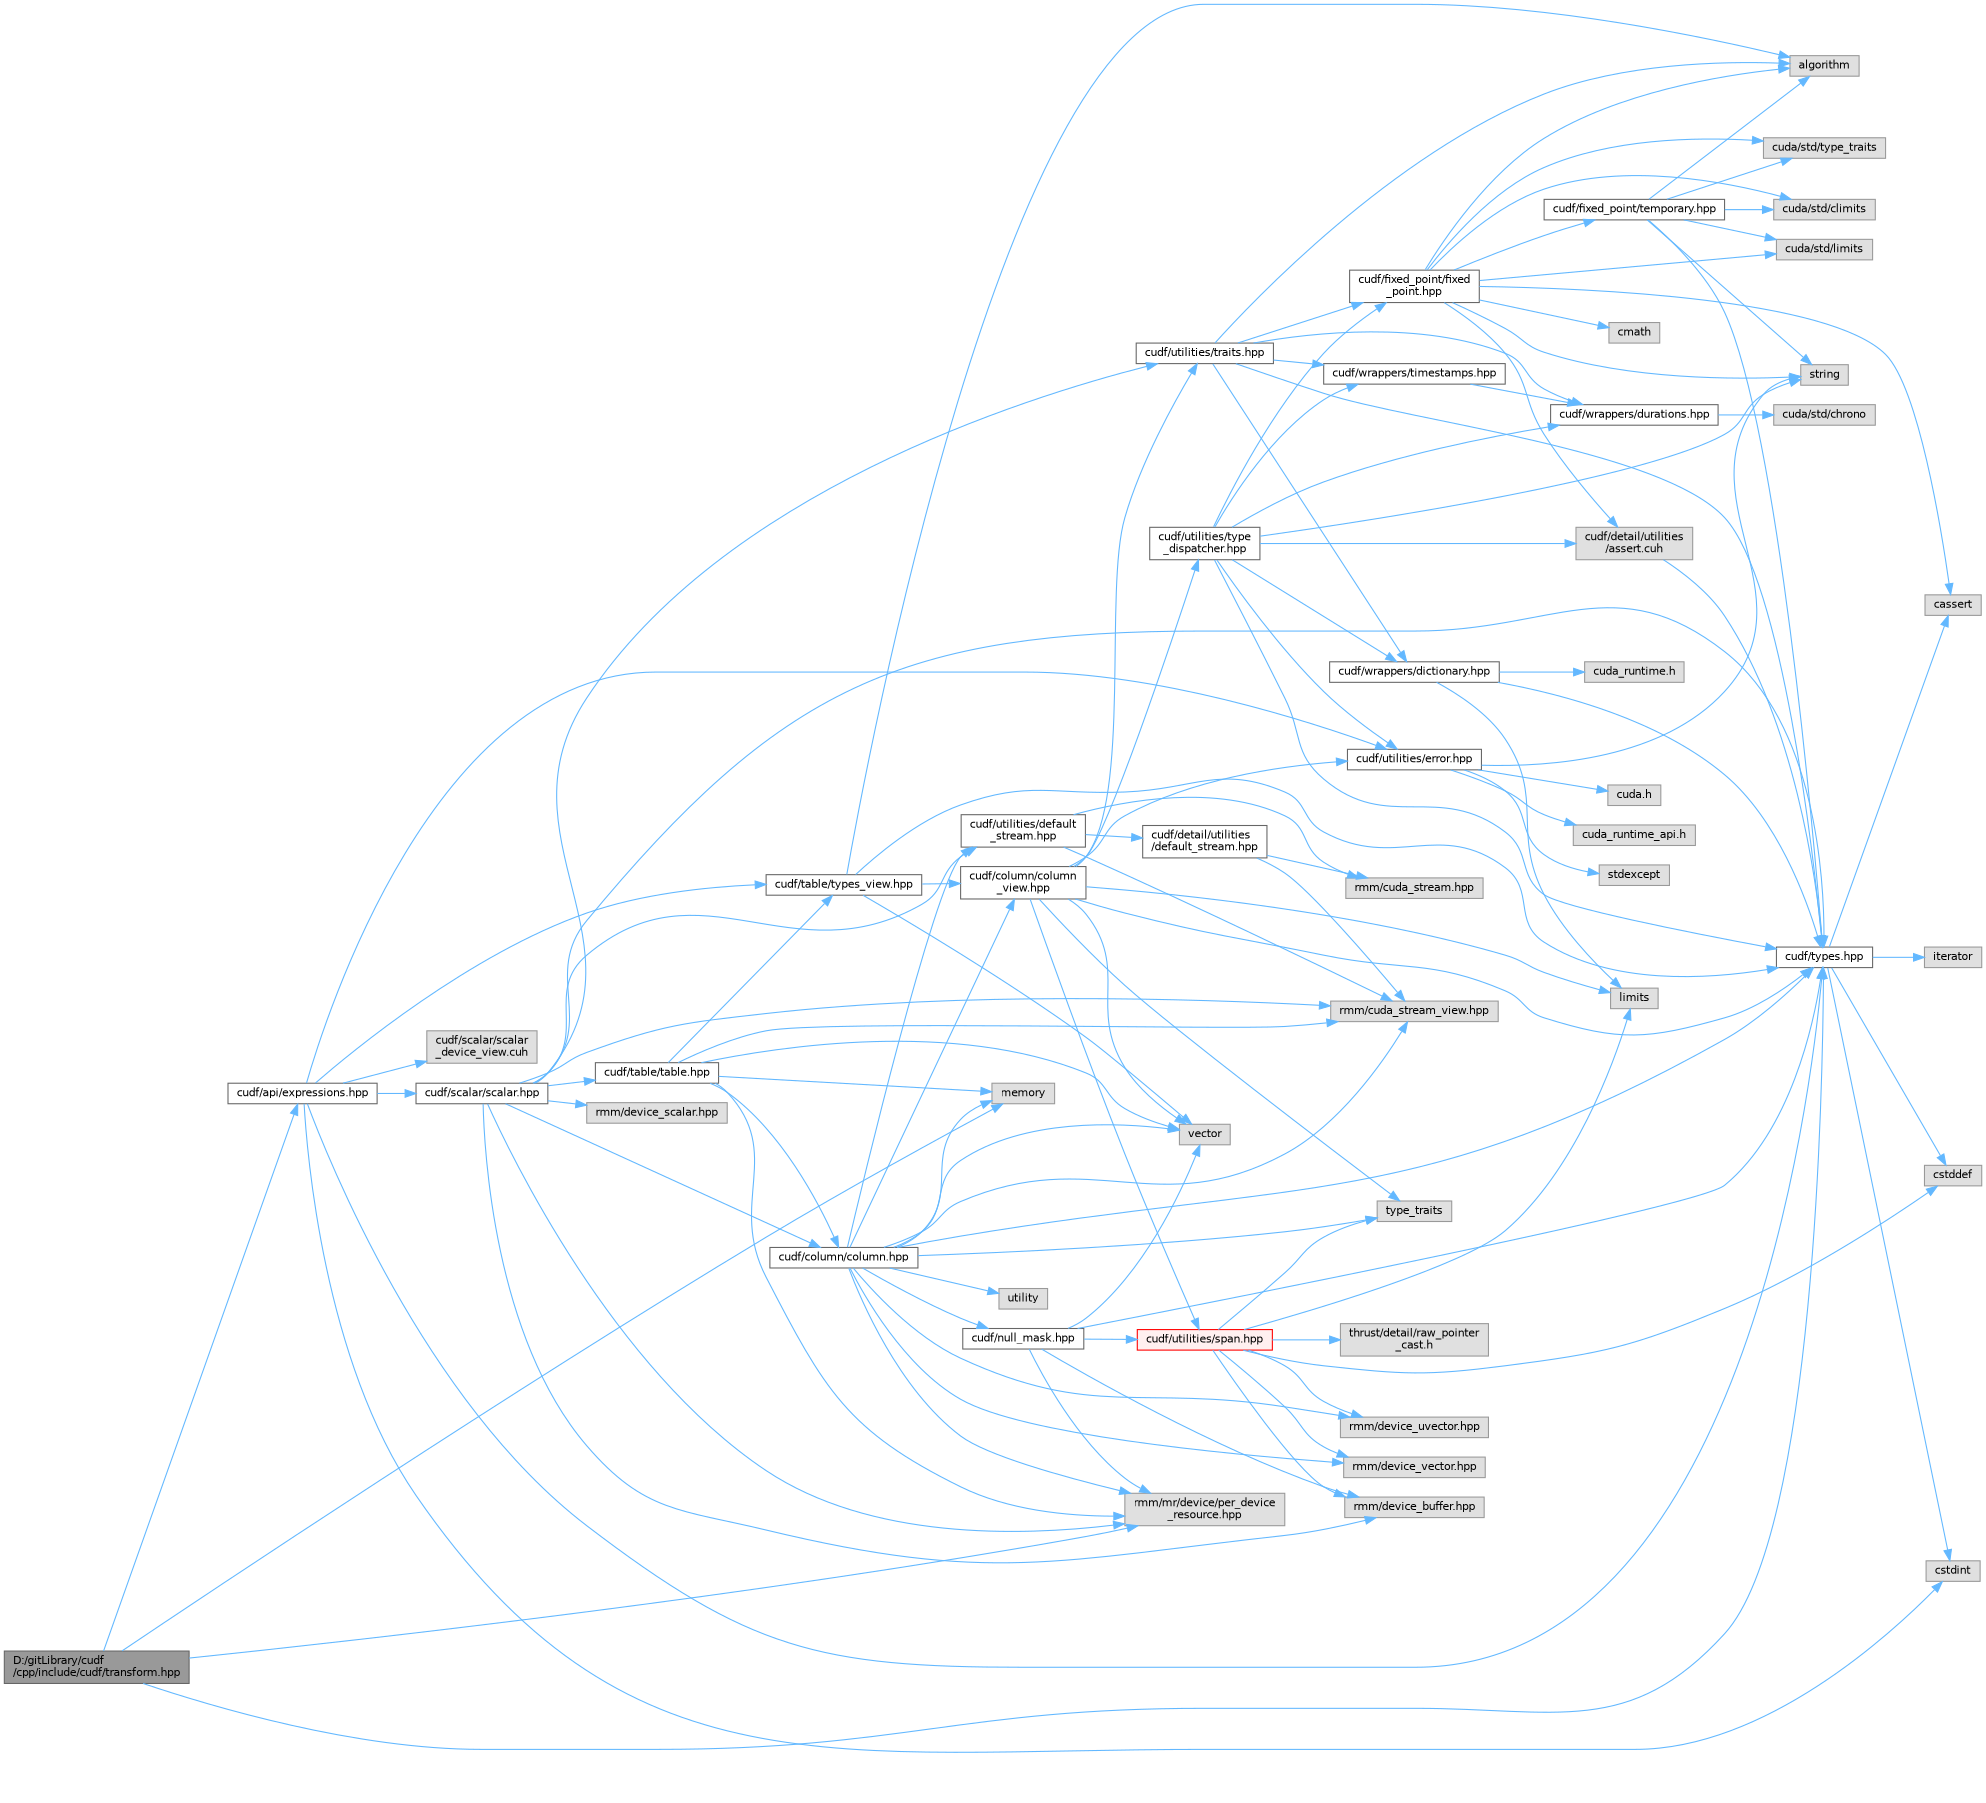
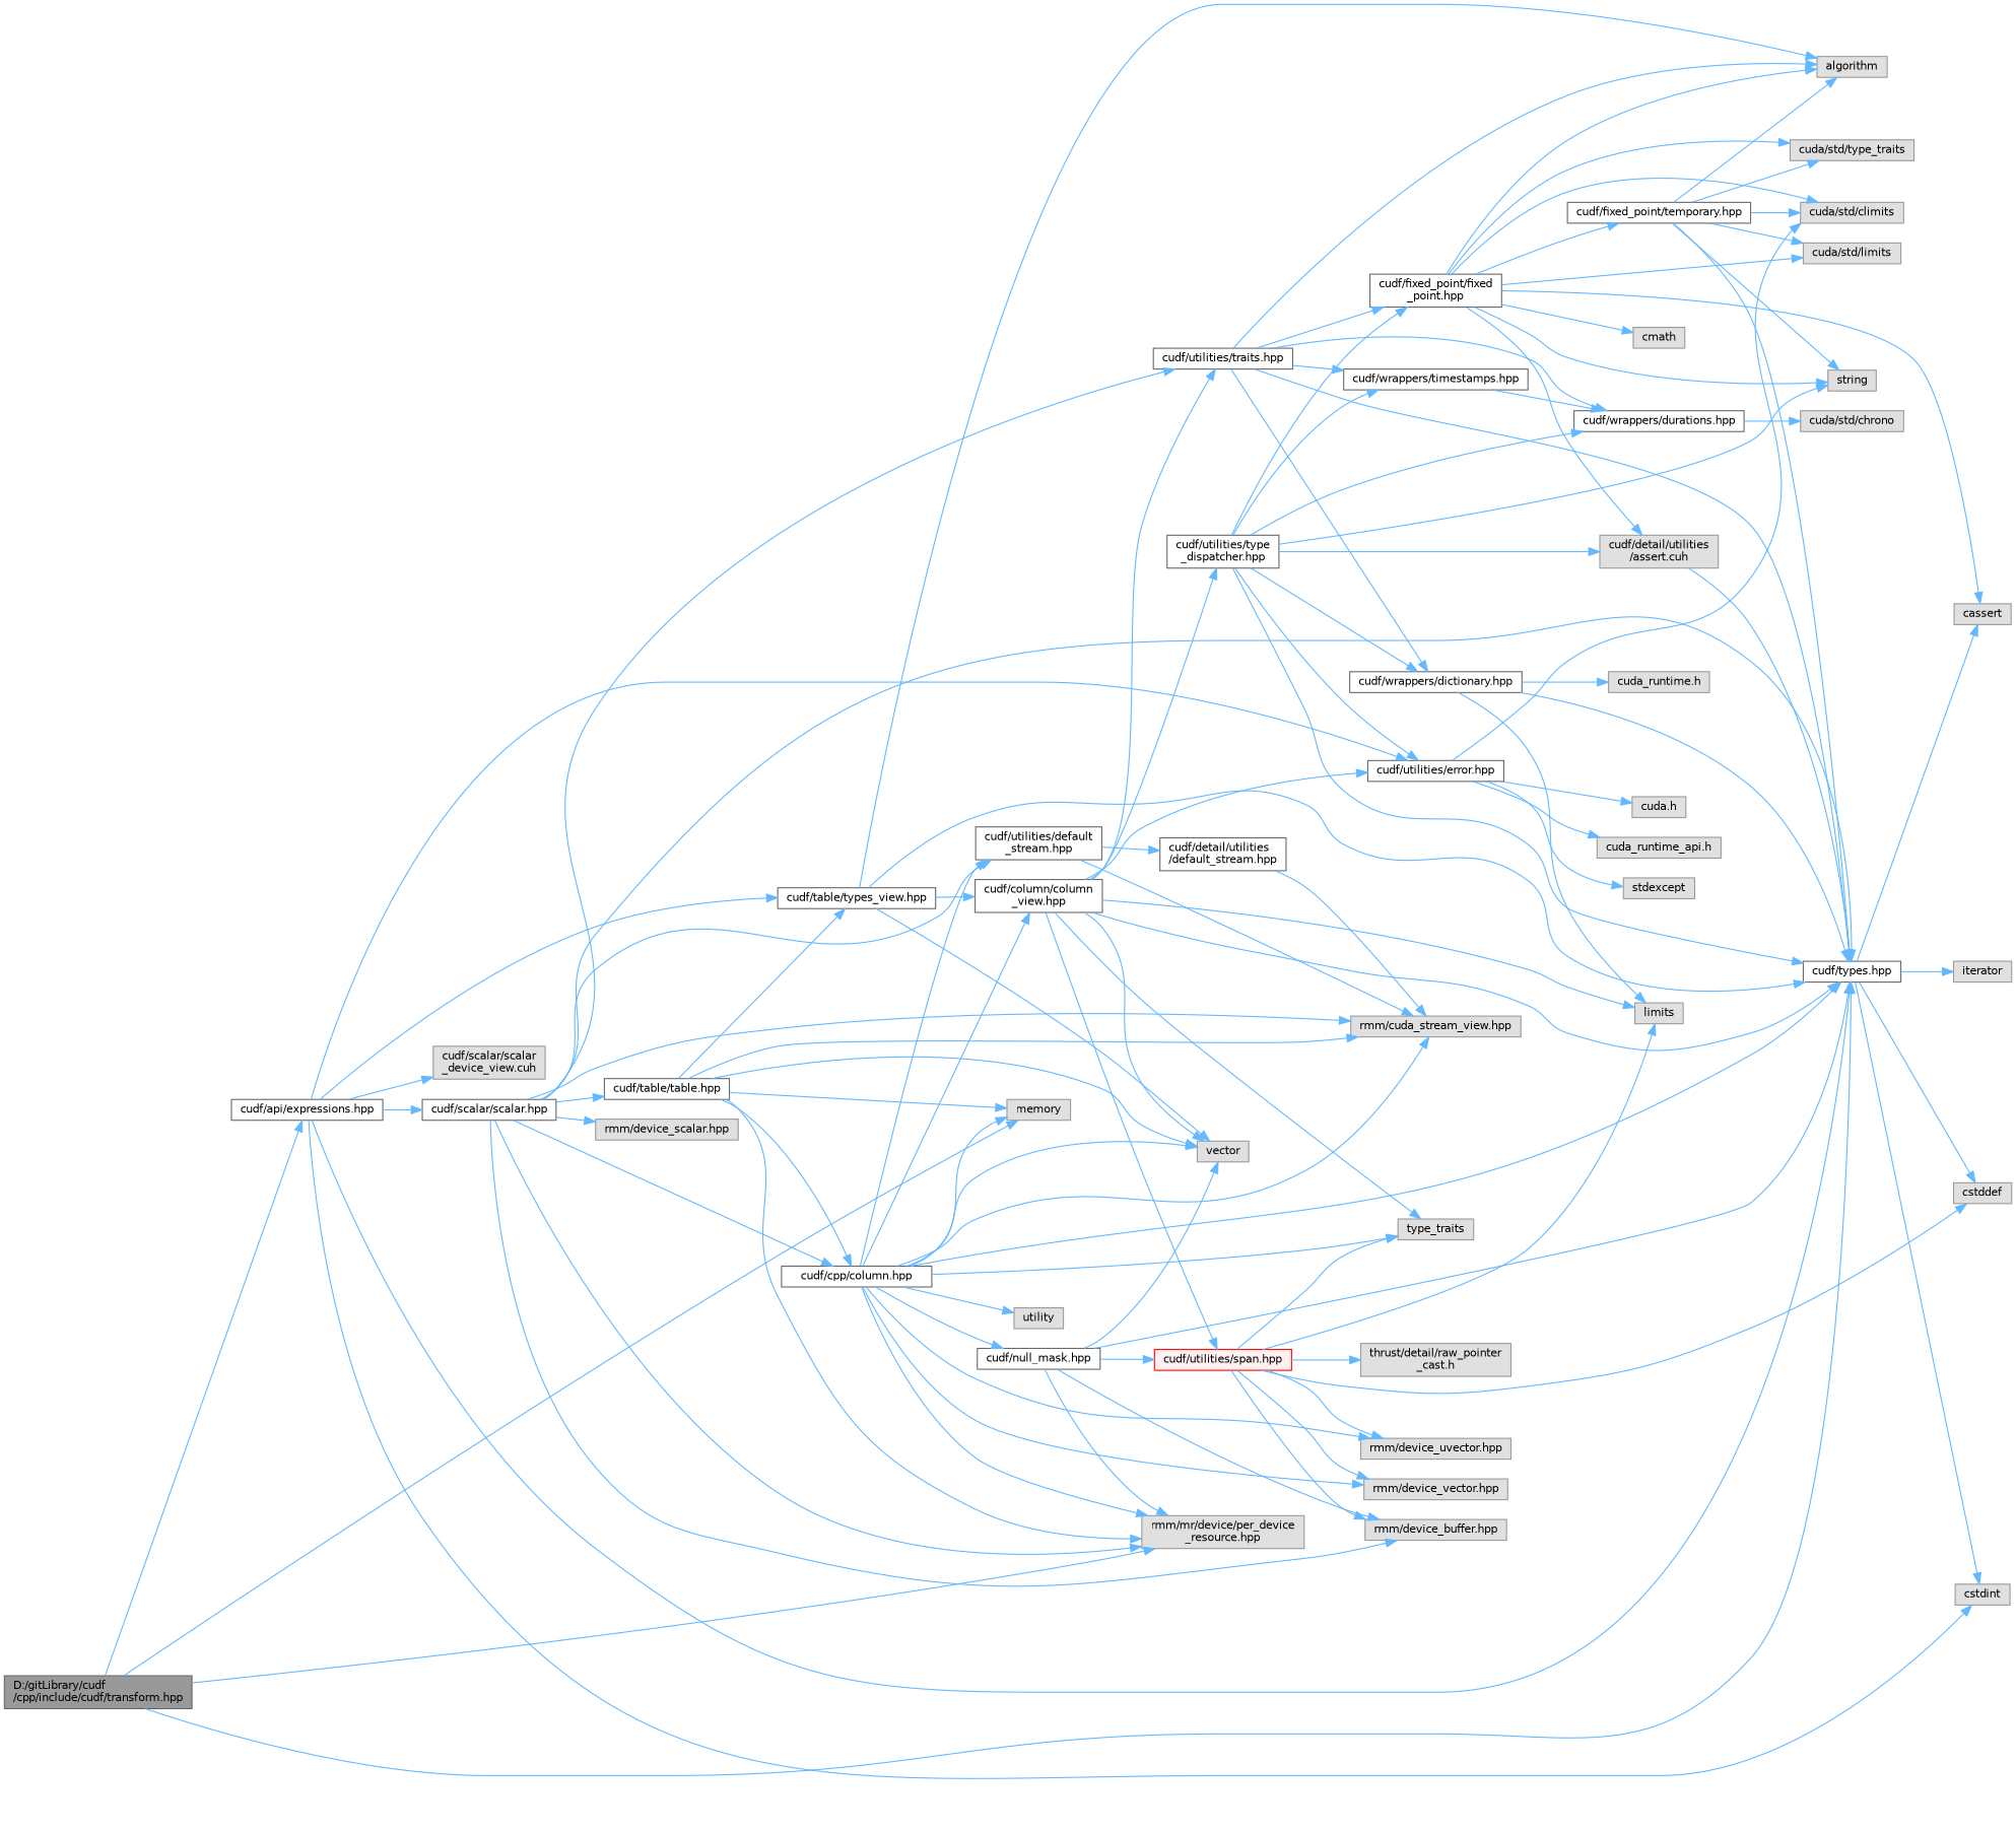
  digraph {
    rankdir=LR
    node [color=grey60 fillcolor="#E0E0E0" fontname=Helvetica fontsize=10 shape=box style=filled]
    edge [color=steelblue1 fontname=Helvetica fontsize=10 labelfontname=Helvetica labelfontsize=10 style=solid]
    n1 [color=gray40 fillcolor=grey60 fontcolor=black height=0.2 label="D:/gitLibrary/cudf\l/cpp/include/cudf/transform.hpp" width=0.4]
    n2 [color=grey40 fillcolor=white height=0.2 label="cudf/api/expressions.hpp" width=0.4]
    n3 [color=grey40 fillcolor=white height=0.2 label="cudf/types.hpp" width=0.4]
    n4 [height=0.2 label="rmm/mr/device/per_device\l_resource.hpp" width=0.4]
    n5 [height=0.2 label=memory width=0.4]
    n6 [color=grey40 fillcolor=white height=0.2 label="cudf/scalar/scalar.hpp" width=0.4]
    n7 [height=0.2 label=cstdint width=0.4]
    n8 [color=grey40 fillcolor=white height=0.2 label="cudf/utilities/error.hpp" width=0.4]
    n9 [color=grey40 fillcolor=white height=0.2 label="cudf/table/types_view.hpp" width=0.4]
    n10 [height=0.2 label="cudf/scalar/scalar\l_device_view.cuh" width=0.4]
    n11 [height=0.2 label=cassert width=0.4]
    n12 [height=0.2 label=cstddef width=0.4]
    n13 [height=0.2 label=iterator width=0.4]
-   n14 [color=grey40 fillcolor=white height=0.2 label="cudf/column/column.hpp" width=0.4]
+   n14 [color=grey40 fillcolor=white height=0.2 label="cudf/cpp/column.hpp" width=0.4]
    n15 [height=0.2 label="rmm/device_buffer.hpp" width=0.4]
    n16 [color=grey40 fillcolor=white height=0.2 label="cudf/utilities/traits.hpp" width=0.4]
    n17 [color=grey40 fillcolor=white height=0.2 label="cudf/utilities/default\l_stream.hpp" width=0.4]
    n18 [height=0.2 label="rmm/cuda_stream_view.hpp" width=0.4]
    n19 [color=grey40 fillcolor=white height=0.2 label="cudf/table/table.hpp" width=0.4]
    n20 [height=0.2 label="rmm/device_scalar.hpp" width=0.4]
    n21 [height=0.2 label="cuda.h" width=0.4]
    n22 [height=0.2 label="cuda_runtime_api.h" width=0.4]
    n23 [height=0.2 label=stdexcept width=0.4]
    n24 [height=0.2 label=string width=0.4]
    n25 [color=grey40 fillcolor=white height=0.2 label="cudf/column/column\l_view.hpp" width=0.4]
    n26 [height=0.2 label=vector width=0.4]
    n27 [height=0.2 label=algorithm width=0.4]
    n28 [height=0.2 label="rmm/device_uvector.hpp" width=0.4]
    n29 [height=0.2 label=type_traits width=0.4]
    n30 [color=grey40 fillcolor=white height=0.2 label="cudf/null_mask.hpp" width=0.4]
    n31 [height=0.2 label=utility width=0.4]
    n32 [height=0.2 label="rmm/device_vector.hpp" width=0.4]
    n33 [color=grey40 fillcolor=white height=0.2 label="cudf/fixed_point/fixed\l_point.hpp" width=0.4]
    n34 [color=grey40 fillcolor=white height=0.2 label="cudf/wrappers/dictionary.hpp" width=0.4]
    n35 [color=grey40 fillcolor=white height=0.2 label="cudf/wrappers/durations.hpp" width=0.4]
    n36 [color=grey40 fillcolor=white height=0.2 label="cudf/wrappers/timestamps.hpp" width=0.4]
    n37 [color=grey40 fillcolor=white height=0.2 label="cudf/detail/utilities\l/default_stream.hpp" width=0.4]
-   n38 [height=0.2 label="rmm/cuda_stream.hpp" width=0.4]
    n39 [color=red fillcolor="#FFF0F0" height=0.2 label="cudf/utilities/span.hpp" width=0.4]
    n40 [height=0.2 label=limits width=0.4]
    n41 [color=grey40 fillcolor=white height=0.2 label="cudf/utilities/type\l_dispatcher.hpp" width=0.4]
    n42 [height=0.2 label="thrust/detail/raw_pointer\l_cast.h" width=0.4]
    n43 [height=0.2 label="cudf/detail/utilities\l/assert.cuh" width=0.4]
    n44 [height=0.2 label="cuda/std/type_traits" width=0.4]
    n45 [color=grey40 fillcolor=white height=0.2 label="cudf/fixed_point/temporary.hpp" width=0.4]
    n46 [height=0.2 label="cuda/std/climits" width=0.4]
    n47 [height=0.2 label="cuda/std/limits" width=0.4]
    n48 [height=0.2 label=cmath width=0.4]
    n49 [height=0.2 label="cuda_runtime.h" width=0.4]
    n50 [height=0.2 label="cuda/std/chrono" width=0.4]
    n1 -> n2
    n1 -> n3
    n1 -> n4
    n1 -> n5
    n2 -> n3
    n2 -> n6
    n2 -> n7
    n2 -> n8
    n2 -> n9
    n2 -> n10
    n3 -> n7
    n3 -> n11
    n3 -> n12
    n3 -> n13
    n6 -> n3
    n6 -> n4
    n6 -> n14
    n6 -> n15
    n6 -> n16
    n6 -> n17
    n6 -> n18
    n6 -> n19
    n6 -> n20
    n8 -> n21
    n8 -> n22
    n8 -> n23
-   n8 -> n24
+   n8 -> n46
    n9 -> n3
    n9 -> n25
    n9 -> n26
    n9 -> n27
    n14 -> n3
    n14 -> n4
    n14 -> n5
    n14 -> n17
    n14 -> n18
    n14 -> n25
    n14 -> n26
    n14 -> n28
    n14 -> n29
    n14 -> n30
    n14 -> n31
    n14 -> n32
    n16 -> n3
    n16 -> n27
    n16 -> n33
    n16 -> n34
    n16 -> n35
    n16 -> n36
    n17 -> n18
    n17 -> n37
-   n17 -> n38
    n19 -> n4
    n19 -> n5
    n19 -> n9
    n19 -> n14
    n19 -> n18
    n19 -> n26
    n25 -> n3
    n25 -> n8
    n25 -> n16
    n25 -> n26
    n25 -> n29
    n25 -> n39
    n25 -> n40
    n25 -> n41
    n30 -> n3
    n30 -> n4
    n30 -> n15
    n30 -> n26
    n30 -> n39
    n33 -> n11
    n33 -> n24
    n33 -> n27
    n33 -> n43
    n33 -> n44
    n33 -> n45
    n33 -> n46
    n33 -> n47
    n33 -> n48
    n34 -> n3
    n34 -> n40
    n34 -> n49
    n35 -> n50
    n36 -> n35
    n37 -> n18
-   n37 -> n38
    n39 -> n12
    n39 -> n15
    n39 -> n28
    n39 -> n29
    n39 -> n32
    n39 -> n40
    n39 -> n42
    n41 -> n3
    n41 -> n8
    n41 -> n24
    n41 -> n33
    n41 -> n34
    n41 -> n35
    n41 -> n36
    n41 -> n43
    n43 -> n3
    n45 -> n3
    n45 -> n24
    n45 -> n27
    n45 -> n44
    n45 -> n46
    n45 -> n47
  }
